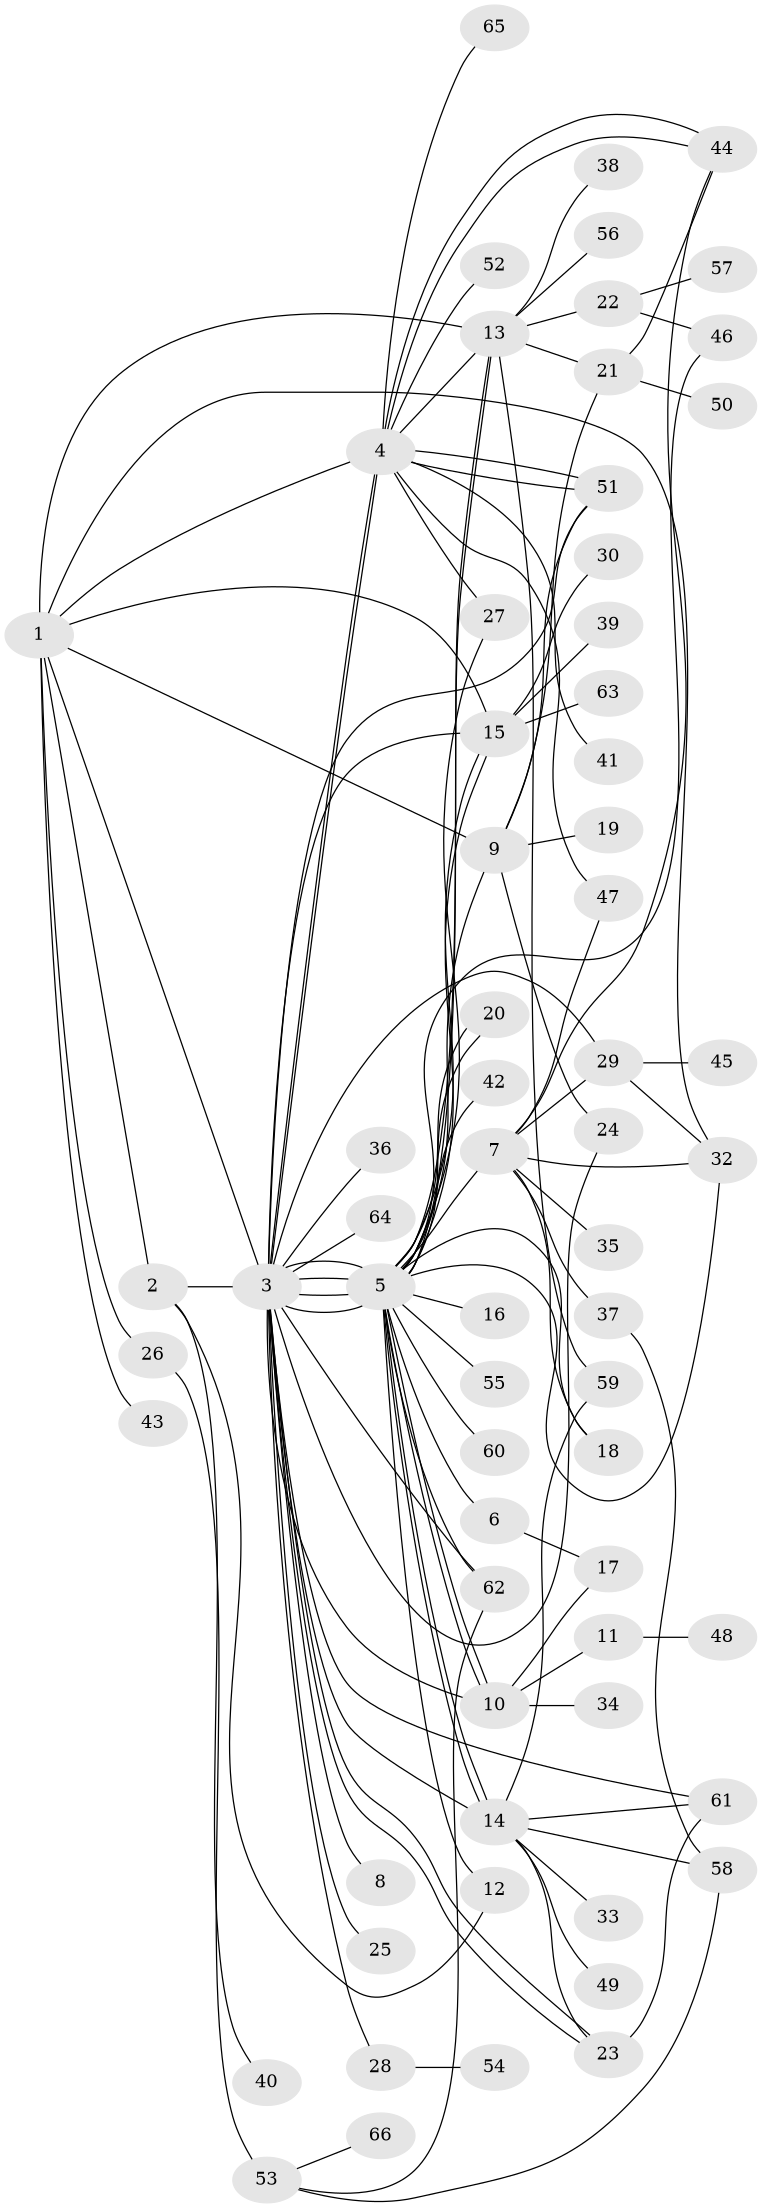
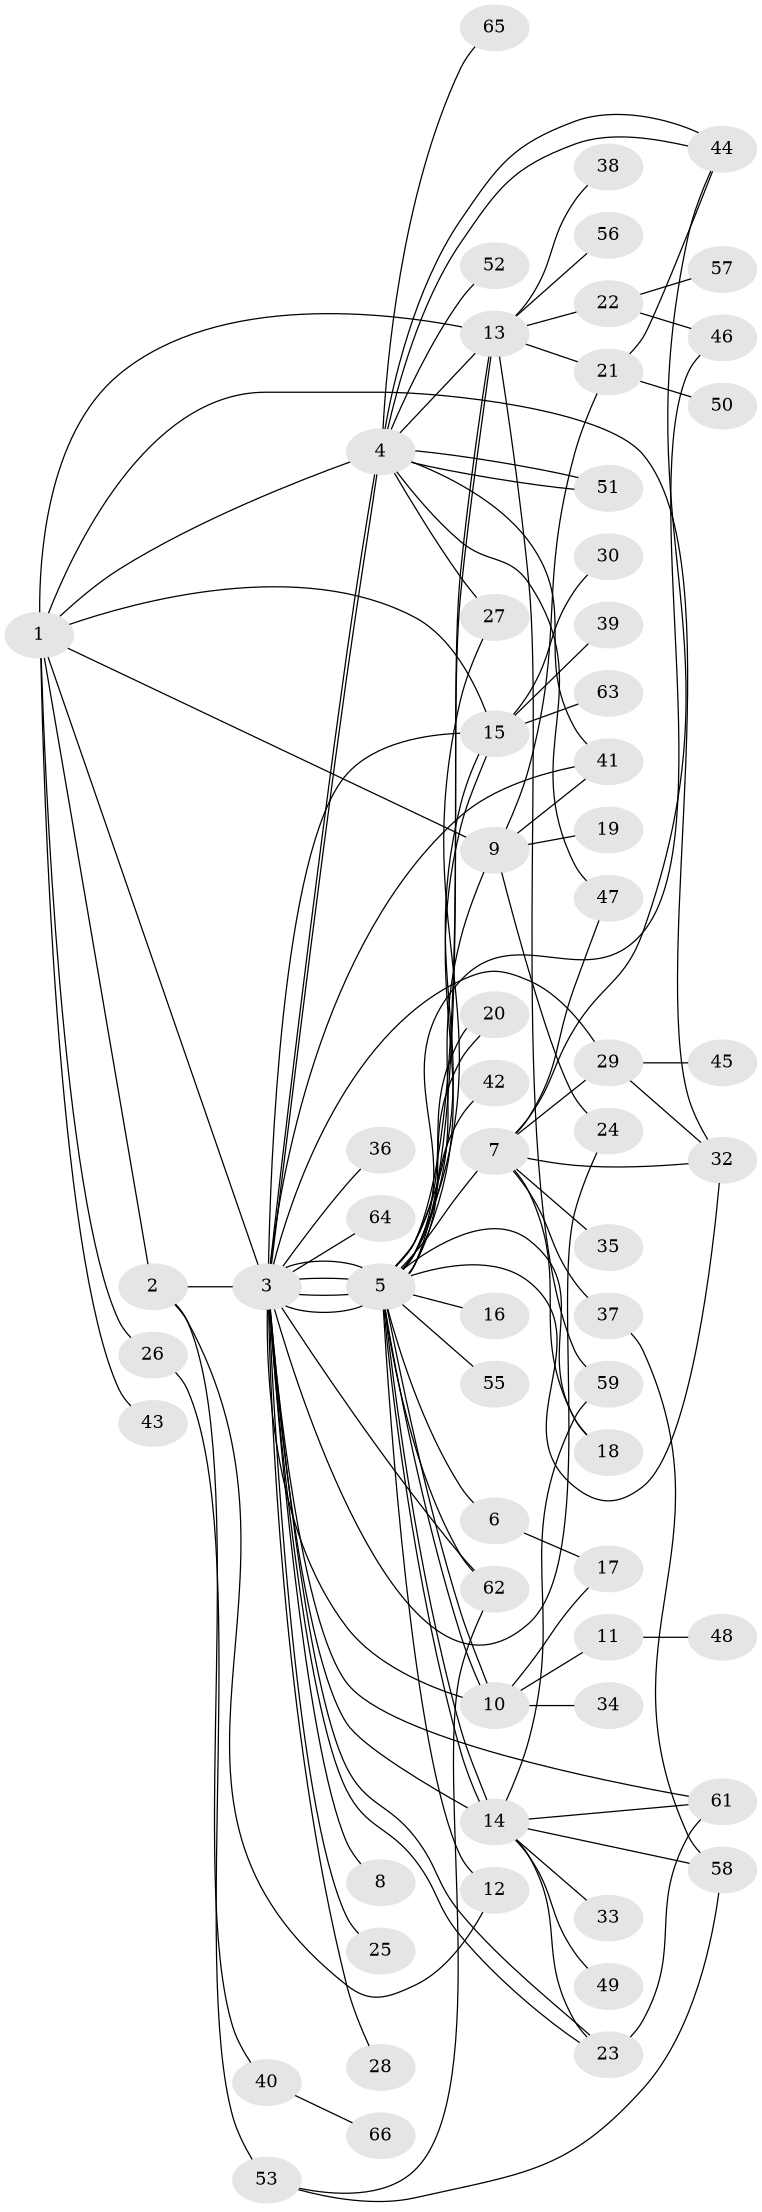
  graph {
    rankdir=LR
    node [color=gray90 style=filled]
    1
    2
    3
    4
    9
    13
    15
    26
    32
    43
    12
    40
    5
    8
    10
    14
    23
    24
    25
    28
    29
    36
    51
    61
    62
    64
    27
    41
    44
    47
    52
    65
    19
    21
    22
    38
    56
    59
    30
    39
    63
    53
    66
    6
    7
    16
    18
    20
    42
    46
    55
-   60
    17
    11
    34
    33
    49
    58
-   54
    45
    35
    37
    50
    48
    57
    1 -- 2
    1 -- 3
    1 -- 4
    1 -- 9
    1 -- 13
    1 -- 15
    1 -- 26
    1 -- 32
    1 -- 43
    2 -- 3
    2 -- 12
    2 -- 40
    3 -- 4
    3 -- 4
    3 -- 15
    3 -- 5
    3 -- 5
    3 -- 5
    3 -- 5
    3 -- 8
    3 -- 10
    3 -- 14
    3 -- 23
    3 -- 23
    3 -- 24
    3 -- 25
    3 -- 28
    3 -- 29
    3 -- 36
-   3 -- 51
+   3 -- 41
    3 -- 61
    3 -- 62
    3 -- 64
    4 -- 13
    4 -- 51
    4 -- 51
    4 -- 27
    4 -- 41
    4 -- 44
    4 -- 44
    4 -- 47
    4 -- 52
    4 -- 65
    9 -- 24
-   9 -- 51
+   9 -- 41
    9 -- 19
    9 -- 21
    13 -- 21
    13 -- 22
    13 -- 38
    13 -- 56
    13 -- 59
    15 -- 30
    15 -- 39
    15 -- 63
    26 -- 53
-   53 -- 66
+   40 -- 66
    5 -- 9
    5 -- 13
    5 -- 13
    5 -- 15
    5 -- 15
    5 -- 32
    5 -- 12
    5 -- 10
    5 -- 10
    5 -- 14
    5 -- 14
    5 -- 62
    5 -- 27
    5 -- 6
    5 -- 7
    5 -- 16
    5 -- 18
    5 -- 20
    5 -- 20
    5 -- 42
    5 -- 46
    5 -- 55
-   5 -- 60
    10 -- 17
    10 -- 11
    10 -- 34
    14 -- 23
    14 -- 61
    14 -- 59
    14 -- 33
    14 -- 49
    14 -- 58
    23 -- 61
-   28 -- 54
    29 -- 32
    29 -- 45
    21 -- 44
    21 -- 50
    22 -- 46
    22 -- 57
    53 -- 62
    53 -- 58
    6 -- 17
    7 -- 32
    7 -- 29
    7 -- 44
    7 -- 47
    7 -- 18
    7 -- 35
    7 -- 37
    11 -- 48
    37 -- 58
  }
